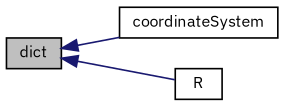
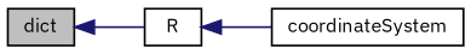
  digraph {
    fontname="IBM Plex Sans"
    rankdir=LR
    node [color=black fontname="IBM Plex Sans" fontsize=10 shape=record]
    edge [color=midnightblue dir=back fontname="IBM Plex Sans" fontsize=10 labelfontname=FreeSans labelfontsize=10 style=solid]
    n1 [fillcolor=grey75 fontcolor=black height=0.2 label=dict style=filled width=0.4]
    n2 [height=0.2 label=coordinateSystem width=0.4]
    n3 [height=0.2 label=R width=0.4]
-   n1 -> n2
+   n3 -> n2
    n1 -> n3
  }
